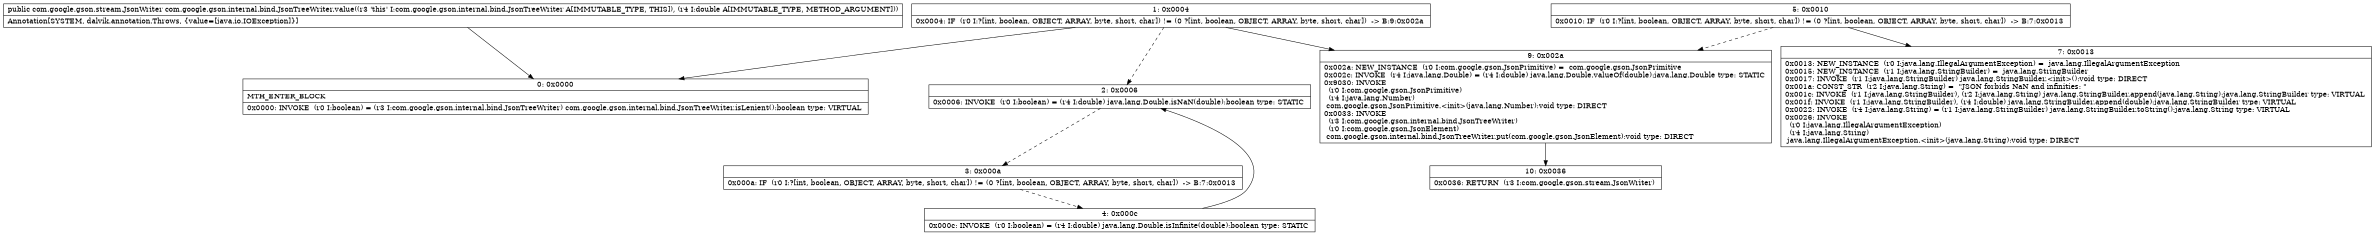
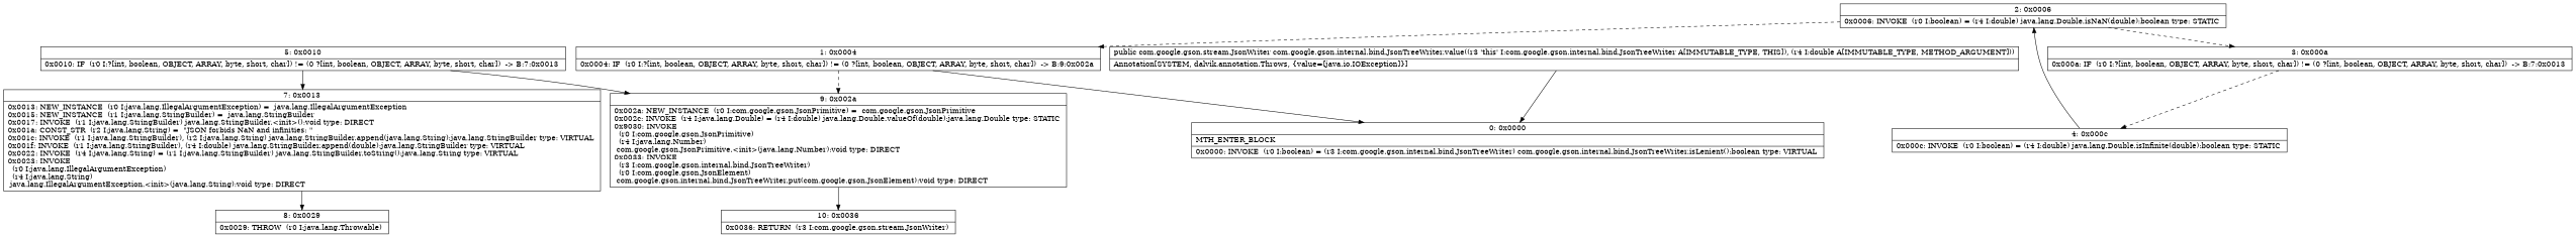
  digraph {
    node [shape=record]
    n1 [label="{0\:\ 0x0000|MTH_ENTER_BLOCK\l|0x0000: INVOKE  (r0 I:boolean) = (r3 I:com.google.gson.internal.bind.JsonTreeWriter) com.google.gson.internal.bind.JsonTreeWriter.isLenient():boolean type: VIRTUAL \l}"]
    n2 [label="{1\:\ 0x0004|0x0004: IF  (r0 I:?[int, boolean, OBJECT, ARRAY, byte, short, char]) != (0 ?[int, boolean, OBJECT, ARRAY, byte, short, char])  \-\> B:9:0x002a \l}"]
    n3 [label="{2\:\ 0x0006|0x0006: INVOKE  (r0 I:boolean) = (r4 I:double) java.lang.Double.isNaN(double):boolean type: STATIC \l}"]
    n4 [label="{9\:\ 0x002a|0x002a: NEW_INSTANCE  (r0 I:com.google.gson.JsonPrimitive) =  com.google.gson.JsonPrimitive \l0x002c: INVOKE  (r4 I:java.lang.Double) = (r4 I:double) java.lang.Double.valueOf(double):java.lang.Double type: STATIC \l0x9030: INVOKE  \l  (r0 I:com.google.gson.JsonPrimitive)\l  (r4 I:java.lang.Number)\l com.google.gson.JsonPrimitive.\<init\>(java.lang.Number):void type: DIRECT \l0x0033: INVOKE  \l  (r3 I:com.google.gson.internal.bind.JsonTreeWriter)\l  (r0 I:com.google.gson.JsonElement)\l com.google.gson.internal.bind.JsonTreeWriter.put(com.google.gson.JsonElement):void type: DIRECT \l}"]
    n5 [label="{3\:\ 0x000a|0x000a: IF  (r0 I:?[int, boolean, OBJECT, ARRAY, byte, short, char]) != (0 ?[int, boolean, OBJECT, ARRAY, byte, short, char])  \-\> B:7:0x0013 \l}"]
    n6 [label="{10\:\ 0x0036|0x0036: RETURN  (r3 I:com.google.gson.stream.JsonWriter) \l}"]
    n7 [label="{4\:\ 0x000c|0x000c: INVOKE  (r0 I:boolean) = (r4 I:double) java.lang.Double.isInfinite(double):boolean type: STATIC \l}"]
-   n8 [label="{7\:\ 0x0013|0x0013: NEW_INSTANCE  (r0 I:java.lang.IllegalArgumentException) =  java.lang.IllegalArgumentException \l0x0015: NEW_INSTANCE  (r1 I:java.lang.StringBuilder) =  java.lang.StringBuilder \l0x0017: INVOKE  (r1 I:java.lang.StringBuilder) java.lang.StringBuilder.\<init\>():void type: DIRECT \l0x001a: CONST_STR  (r2 I:java.lang.String) =  \"JSON forbids NaN and infinities: \" \l0x001c: INVOKE  (r1 I:java.lang.StringBuilder), (r2 I:java.lang.String) java.lang.StringBuilder.append(java.lang.String):java.lang.StringBuilder type: VIRTUAL \l0x001f: INVOKE  (r1 I:java.lang.StringBuilder), (r4 I:double) java.lang.StringBuilder.append(double):java.lang.StringBuilder type: VIRTUAL \l0x0022: INVOKE  (r4 I:java.lang.String) = (r1 I:java.lang.StringBuilder) java.lang.StringBuilder.toString():java.lang.String type: VIRTUAL \l0x0026: INVOKE  \l  (r0 I:java.lang.IllegalArgumentException)\l  (r4 I:java.lang.String)\l java.lang.IllegalArgumentException.\<init\>(java.lang.String):void type: DIRECT \l}"]
+   n8 [label="{7\:\ 0x0013|0x0013: NEW_INSTANCE  (r0 I:java.lang.IllegalArgumentException) =  java.lang.IllegalArgumentException \l0x0015: NEW_INSTANCE  (r1 I:java.lang.StringBuilder) =  java.lang.StringBuilder \l0x0017: INVOKE  (r1 I:java.lang.StringBuilder) java.lang.StringBuilder.\<init\>():void type: DIRECT \l0x001a: CONST_STR  (r2 I:java.lang.String) =  \"JSON forbids NaN and infinities: \" \l0x001c: INVOKE  (r1 I:java.lang.StringBuilder), (r2 I:java.lang.String) java.lang.StringBuilder.append(java.lang.String):java.lang.StringBuilder type: VIRTUAL \l0x001f: INVOKE  (r1 I:java.lang.StringBuilder), (r4 I:double) java.lang.StringBuilder.append(double):java.lang.StringBuilder type: VIRTUAL \l0x0022: INVOKE  (r4 I:java.lang.String) = (r1 I:java.lang.StringBuilder) java.lang.StringBuilder.toString():java.lang.String type: VIRTUAL \l0x0023: INVOKE  \l  (r0 I:java.lang.IllegalArgumentException)\l  (r4 I:java.lang.String)\l java.lang.IllegalArgumentException.\<init\>(java.lang.String):void type: DIRECT \l}"]
+   n9 [label="{8\:\ 0x0029|0x0029: THROW  (r0 I:java.lang.Throwable) \l}"]
    n10 [label="{5\:\ 0x0010|0x0010: IF  (r0 I:?[int, boolean, OBJECT, ARRAY, byte, short, char]) != (0 ?[int, boolean, OBJECT, ARRAY, byte, short, char])  \-\> B:7:0x0013 \l}"]
    n11 [label="{public com.google.gson.stream.JsonWriter com.google.gson.internal.bind.JsonTreeWriter.value((r3 'this' I:com.google.gson.internal.bind.JsonTreeWriter A[IMMUTABLE_TYPE, THIS]), (r4 I:double A[IMMUTABLE_TYPE, METHOD_ARGUMENT]))  | Annotation[SYSTEM, dalvik.annotation.Throws, \{value=[java.io.IOException]\}]\l}"]
    n2 -> n1
-   n2 -> n3 [style=dashed]
-   n2 -> n4
+   n3 -> n2 [style=dashed]
+   n2 -> n4 [style=dashed]
    n3 -> n5 [style=dashed]
    n4 -> n6
    n5 -> n7 [style=dashed]
    n7 -> n3
-   n10 -> n4 [style=dashed]
+   n8 -> n9
+   n10 -> n4 [style=solid]
    n10 -> n8
    n11 -> n1
  }
